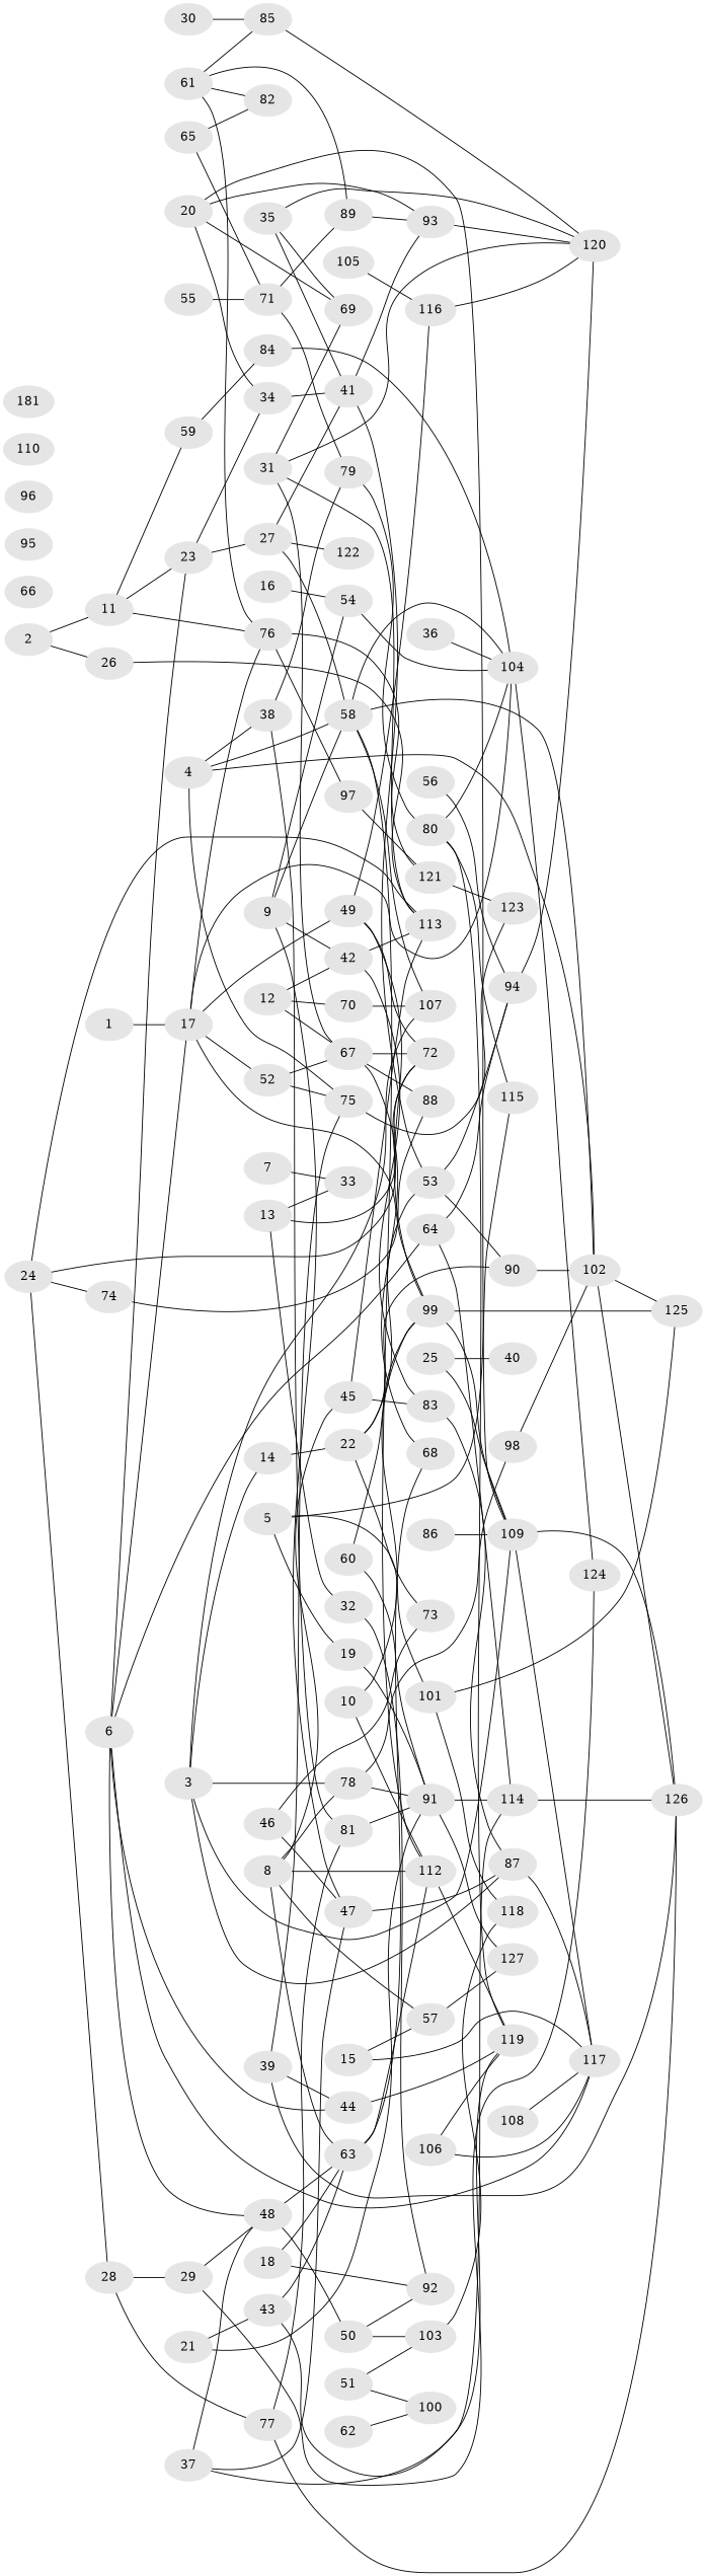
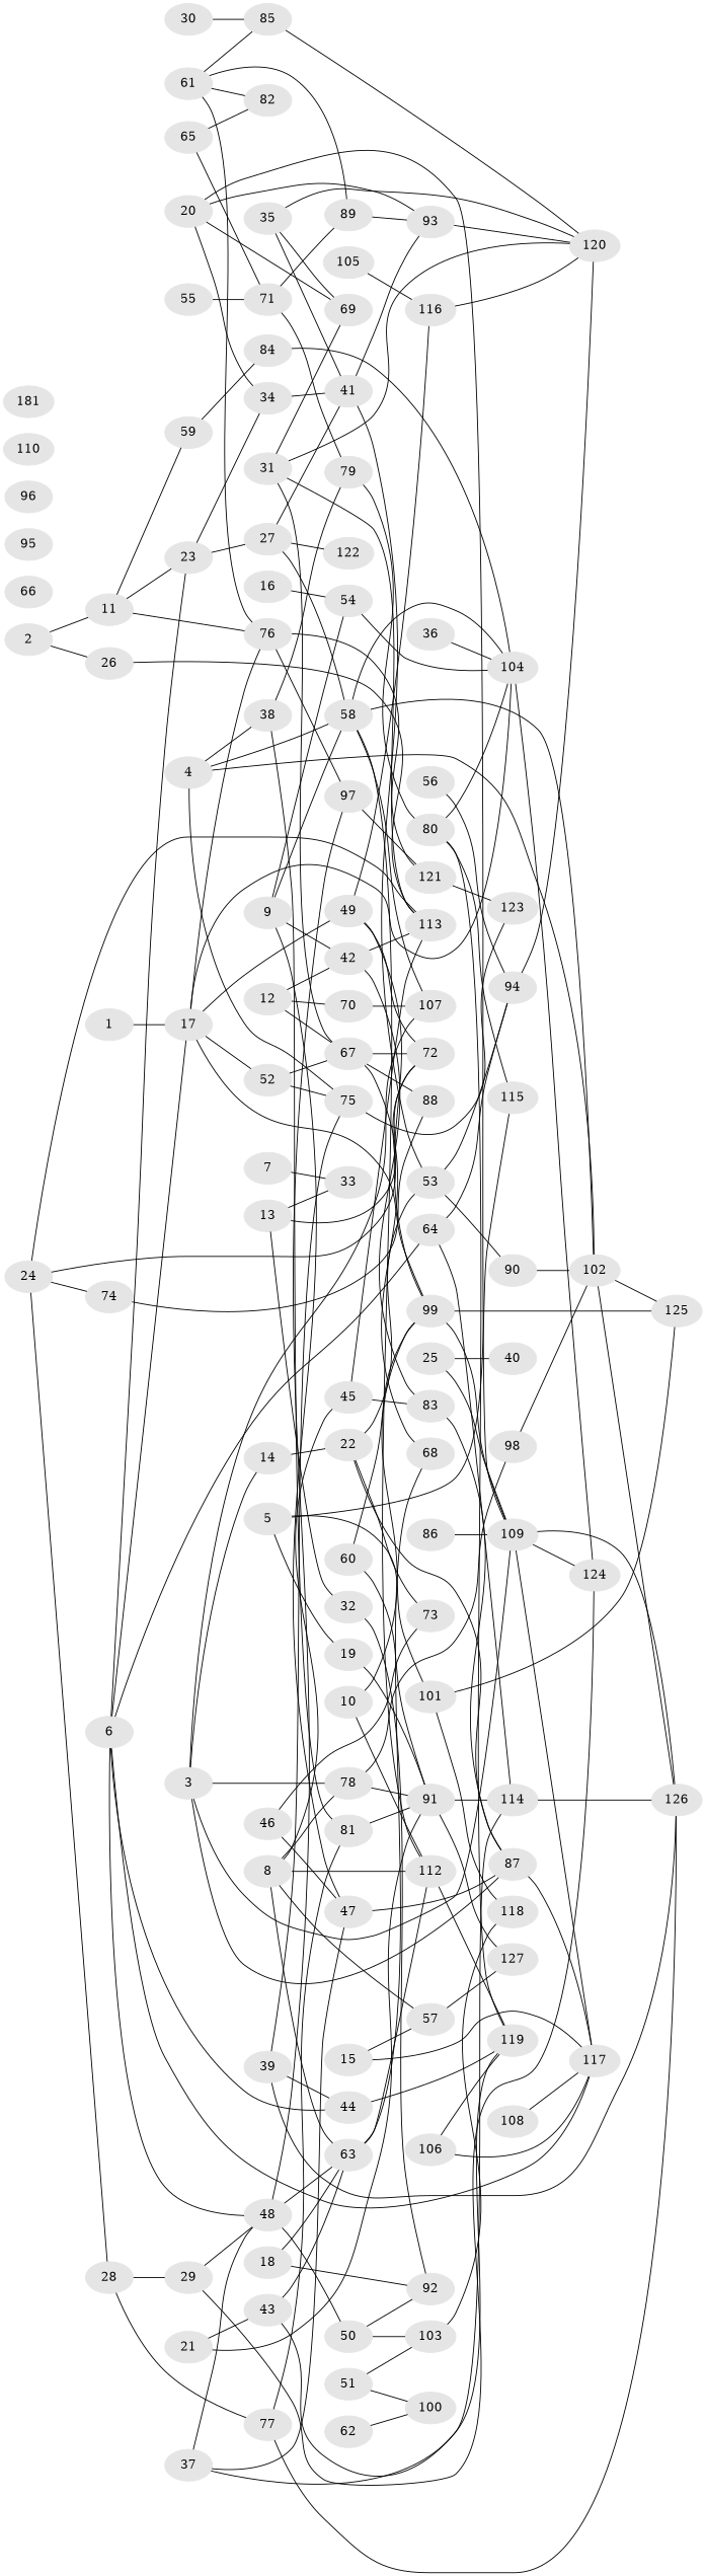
  graph {
    rankdir=LR
    node [color=gray90 style=filled]
    1
    17
    99
    76
    49
    52
    104
    2
    11
    26
    23
    59
    113
    3
    14
    78
    87
    107
    109
    22
    91
    98
    117
    124
    126
    4
    38
    58
    75
    102
    79
    81
    112
    123
    125
    5
    19
    101
    115
    118
    6
    44
    48
    64
    34
    27
    119
    63
    50
    97
    114
    94
    7
    33
    8
    45
    57
    83
    127
    68
    9
    42
    47
    54
    10
    84
    121
    12
    67
    70
    72
    88
    13
    32
    92
    53
    73
    15
    16
    116
    18
    20
    69
    93
    41
    120
    21
    43
    90
    122
    24
    28
    74
    29
    77
    25
    40
    30
    85
    31
    35
    36
    37
    80
    39
    46
    103
    51
    100
    55
    71
    89
    56
    60
    61
    82
    62
    65
    66
    86
    95
    96
    105
    106
    108
    110
    n127 [label=181]
    1 -- 17
    17 -- 99
    17 -- 76
    17 -- 49
    17 -- 52
    17 -- 104
    99 -- 109
    99 -- 125
    76 -- 97
    76 -- 121
    49 -- 99
    49 -- 72
    49 -- 116
    52 -- 75
    52 -- 67
    104 -- 124
    2 -- 11
    2 -- 26
    11 -- 76
    11 -- 23
    11 -- 59
    26 -- 113
    23 -- 34
    23 -- 27
    59 -- 84
    3 -- 14
    3 -- 78
    3 -- 87
    3 -- 107
    3 -- 109
    14 -- 22
    78 -- 91
    78 -- 98
    87 -- 117
    109 -- 117
+   109 -- 124
    109 -- 126
-   22 -- 90
+   22 -- 87
    22 -- 53
    22 -- 73
    91 -- 114
    91 -- 127
    98 -- 102
    4 -- 38
    4 -- 58
    4 -- 75
    4 -- 102
    38 -- 79
    38 -- 81
    58 -- 104
    58 -- 107
    58 -- 102
    58 -- 112
    75 -- 123
    102 -- 126
    102 -- 125
    79 -- 80
    81 -- 91
    112 -- 119
    5 -- 19
    5 -- 101
    5 -- 115
    19 -- 91
    101 -- 125
    101 -- 118
    6 -- 17
    6 -- 23
    6 -- 117
    6 -- 44
    6 -- 48
    6 -- 64
    44 -- 119
    48 -- 63
    48 -- 50
+   48 -- 97
    64 -- 114
    64 -- 94
    34 -- 41
    27 -- 58
    27 -- 41
    27 -- 122
    63 -- 112
    63 -- 68
    50 -- 92
    50 -- 103
    97 -- 121
    114 -- 126
    94 -- 120
    7 -- 33
    8 -- 78
    8 -- 112
    8 -- 63
    8 -- 45
    8 -- 57
    45 -- 113
    45 -- 83
    57 -- 127
    83 -- 87
    9 -- 58
    9 -- 42
    9 -- 47
    9 -- 54
    42 -- 113
    42 -- 83
    47 -- 87
    54 -- 104
    10 -- 99
    10 -- 112
    84 -- 104
    121 -- 123
    12 -- 42
    12 -- 67
    12 -- 70
    67 -- 68
    67 -- 72
    67 -- 88
    70 -- 107
    13 -- 33
    13 -- 72
    13 -- 32
    32 -- 92
    53 -- 94
    53 -- 90
    15 -- 117
    15 -- 57
    16 -- 54
    116 -- 120
    18 -- 63
    18 -- 92
    20 -- 109
    20 -- 34
    20 -- 69
    20 -- 93
    93 -- 120
    41 -- 53
    41 -- 93
    21 -- 91
    21 -- 43
    43 -- 119
    43 -- 63
    90 -- 102
    24 -- 113
    24 -- 72
    24 -- 28
    24 -- 74
    28 -- 29
    28 -- 77
    74 -- 88
    29 -- 124
    29 -- 48
    77 -- 126
    77 -- 81
    25 -- 109
    25 -- 40
    30 -- 85
    85 -- 120
    31 -- 113
    31 -- 67
    31 -- 69
    31 -- 120
    35 -- 69
    35 -- 41
    35 -- 120
    36 -- 104
    37 -- 48
    37 -- 114
    37 -- 47
    80 -- 104
    80 -- 115
    80 -- 119
    39 -- 126
    39 -- 75
    39 -- 44
    46 -- 47
    46 -- 73
    103 -- 118
    51 -- 103
    51 -- 100
    55 -- 71
    71 -- 79
    71 -- 89
    89 -- 93
    56 -- 94
    60 -- 99
    60 -- 91
    61 -- 76
    61 -- 85
    61 -- 89
    61 -- 82
    62 -- 100
    65 -- 71
    65 -- 82
    86 -- 109
    105 -- 116
    106 -- 117
    106 -- 119
    108 -- 117
  }
